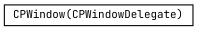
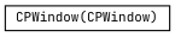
  digraph {
    rankdir=LR
    fontname="JetBrains Mono"
-   n1 [color=black fillcolor=white fontname="JetBrains Mono" fontsize=10 height=0.2 label="CPWindow(CPWindowDelegate)" shape=record style=filled width=0.4]
+   n1 [color=black fillcolor=white fontname="JetBrains Mono" fontsize=10 height=0.2 label="CPWindow(CPWindow)" shape=record style=filled width=0.4]
  }
